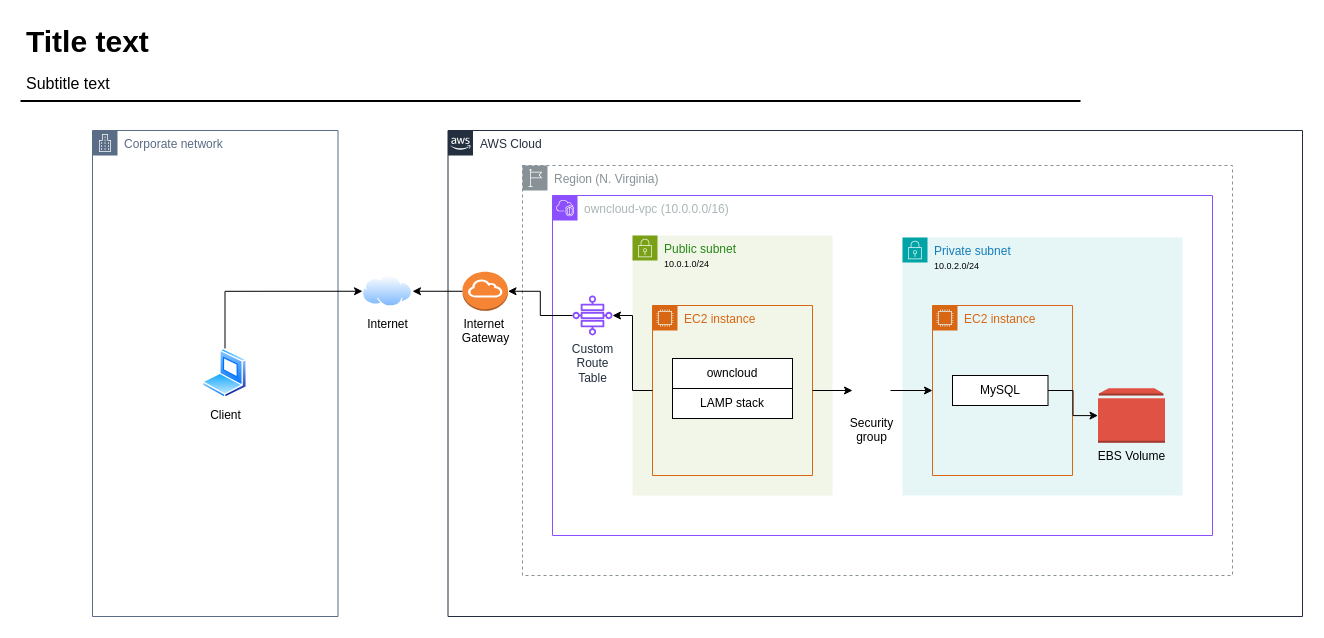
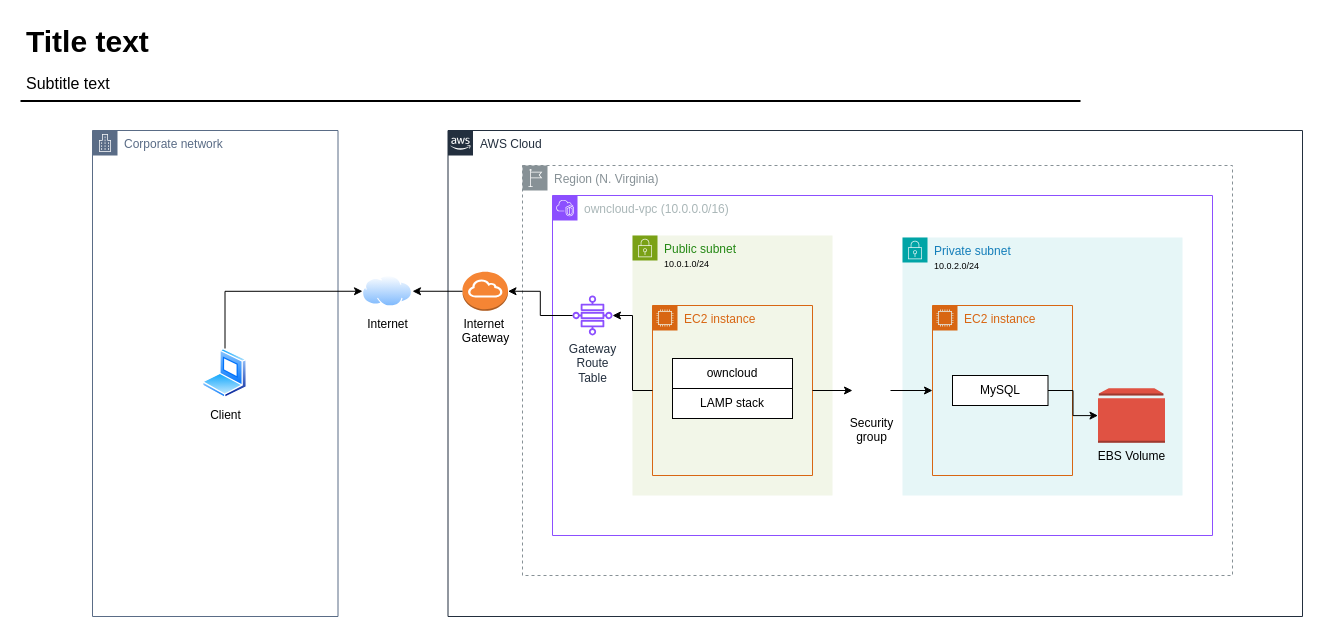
  <mxCell id="0" />
  <mxCell id="1" parent="0" />
  <mxCell id="2" value="Region (N. Virginia)" style="sketch=0;outlineConnect=0;gradientColor=none;html=1;whiteSpace=wrap;fontSize=12;fontStyle=0;shape=mxgraph.aws4.group;grIcon=mxgraph.aws4.group_region;strokeColor=#879196;fillColor=none;verticalAlign=top;align=left;spacingLeft=30;fontColor=#879196;dashed=1;" vertex="1" parent="1"><mxGeometry x="522" y="165" width="710" height="410" as="geometry" /></mxCell>
  <mxCell id="3" value="&lt;div&gt;Public subnet&lt;/div&gt;&lt;div&gt;&lt;font color=&quot;#000000&quot; style=&quot;font-size: 9px;&quot;&gt;10.0.1.0/24&lt;/font&gt;&lt;br&gt;&lt;/div&gt;" style="points=[[0,0],[0.25,0],[0.5,0],[0.75,0],[1,0],[1,0.25],[1,0.5],[1,0.75],[1,1],[0.75,1],[0.5,1],[0.25,1],[0,1],[0,0.75],[0,0.5],[0,0.25]];outlineConnect=0;gradientColor=none;html=1;whiteSpace=wrap;fontSize=12;fontStyle=0;container=1;pointerEvents=0;collapsible=0;recursiveResize=0;shape=mxgraph.aws4.group;grIcon=mxgraph.aws4.group_security_group;grStroke=0;strokeColor=#7AA116;fillColor=#F2F6E8;verticalAlign=top;align=left;spacingLeft=30;fontColor=#248814;dashed=0;" parent="1" vertex="1"><mxGeometry x="632" y="235" width="200" height="260" as="geometry" /></mxCell>
  <mxCell id="4" value="owncloud-vpc (10.0.0.0/16)" style="points=[[0,0],[0.25,0],[0.5,0],[0.75,0],[1,0],[1,0.25],[1,0.5],[1,0.75],[1,1],[0.75,1],[0.5,1],[0.25,1],[0,1],[0,0.75],[0,0.5],[0,0.25]];outlineConnect=0;gradientColor=none;html=1;whiteSpace=wrap;fontSize=12;fontStyle=0;container=1;pointerEvents=0;collapsible=0;recursiveResize=0;shape=mxgraph.aws4.group;grIcon=mxgraph.aws4.group_vpc2;strokeColor=#8C4FFF;fillColor=none;verticalAlign=top;align=left;spacingLeft=30;fontColor=#AAB7B8;dashed=0;" parent="1" vertex="1"><mxGeometry x="552" y="195" width="660" height="340" as="geometry" /></mxCell>
  <mxCell id="5" value="&lt;div&gt;Private subnet&lt;/div&gt;&lt;div&gt;&lt;font color=&quot;#000000&quot; style=&quot;font-size: 9px;&quot;&gt;10.0.2.0/24&lt;/font&gt;&lt;/div&gt;" style="points=[[0,0],[0.25,0],[0.5,0],[0.75,0],[1,0],[1,0.25],[1,0.5],[1,0.75],[1,1],[0.75,1],[0.5,1],[0.25,1],[0,1],[0,0.75],[0,0.5],[0,0.25]];outlineConnect=0;gradientColor=none;html=1;whiteSpace=wrap;fontSize=12;fontStyle=0;container=1;pointerEvents=0;collapsible=0;recursiveResize=0;shape=mxgraph.aws4.group;grIcon=mxgraph.aws4.group_security_group;grStroke=0;strokeColor=#00A4A6;fillColor=#E6F6F7;verticalAlign=top;align=left;spacingLeft=30;fontColor=#147EBA;dashed=0;" parent="4" vertex="1"><mxGeometry x="350" y="42" width="280" height="258" as="geometry" /></mxCell>
  <mxCell id="6" value="EC2 instance" style="points=[[0,0],[0.25,0],[0.5,0],[0.75,0],[1,0],[1,0.25],[1,0.5],[1,0.75],[1,1],[0.75,1],[0.5,1],[0.25,1],[0,1],[0,0.75],[0,0.5],[0,0.25]];outlineConnect=0;gradientColor=none;html=1;whiteSpace=wrap;fontSize=12;fontStyle=0;container=1;pointerEvents=0;collapsible=0;recursiveResize=0;shape=mxgraph.aws4.group;grIcon=mxgraph.aws4.group_ec2_instance_contents;strokeColor=#D86613;fillColor=none;verticalAlign=top;align=left;spacingLeft=30;fontColor=#D86613;dashed=0;" vertex="1" parent="5"><mxGeometry x="30" y="68" width="140" height="170" as="geometry" /></mxCell>
  <mxCell id="7" value="EC2 instance" style="points=[[0,0],[0.25,0],[0.5,0],[0.75,0],[1,0],[1,0.25],[1,0.5],[1,0.75],[1,1],[0.75,1],[0.5,1],[0.25,1],[0,1],[0,0.75],[0,0.5],[0,0.25]];outlineConnect=0;gradientColor=none;html=1;whiteSpace=wrap;fontSize=12;fontStyle=0;container=1;pointerEvents=0;collapsible=0;recursiveResize=0;shape=mxgraph.aws4.group;grIcon=mxgraph.aws4.group_ec2_instance_contents;strokeColor=#D86613;fillColor=none;verticalAlign=top;align=left;spacingLeft=30;fontColor=#D86613;dashed=0;" parent="4" vertex="1"><mxGeometry x="100" y="110" width="160" height="170" as="geometry" /></mxCell>
  <mxCell id="8" value="AWS Cloud" style="points=[[0,0],[0.25,0],[0.5,0],[0.75,0],[1,0],[1,0.25],[1,0.5],[1,0.75],[1,1],[0.75,1],[0.5,1],[0.25,1],[0,1],[0,0.75],[0,0.5],[0,0.25]];outlineConnect=0;gradientColor=none;html=1;whiteSpace=wrap;fontSize=12;fontStyle=0;shape=mxgraph.aws4.group;grIcon=mxgraph.aws4.group_aws_cloud_alt;strokeColor=#232F3E;fillColor=none;verticalAlign=top;align=left;spacingLeft=30;fontColor=#232F3E;dashed=0;container=1;pointerEvents=0;collapsible=0;recursiveResize=0;" parent="1" vertex="1"><mxGeometry x="447.5" y="130" width="854.5" height="486" as="geometry" /></mxCell>
  <mxCell id="9" value="&lt;div&gt;Internet&amp;nbsp;&lt;/div&gt;&lt;div&gt;Gateway&lt;/div&gt;" style="outlineConnect=0;dashed=0;verticalLabelPosition=bottom;verticalAlign=top;align=center;html=1;shape=mxgraph.aws3.internet_gateway;fillColor=#F58534;gradientColor=none;" parent="8" vertex="1"><mxGeometry x="14.5" y="141.25" width="45.5" height="39" as="geometry" /></mxCell>
  <mxCell id="10" style="edgeStyle=orthogonalEdgeStyle;rounded=0;orthogonalLoop=1;jettySize=auto;html=1;" edge="1" parent="8" source="11" target="12"><mxGeometry relative="1" as="geometry" /></mxCell>
  <mxCell id="11" value="MySQL" style="rounded=0;whiteSpace=wrap;html=1;" vertex="1" parent="8"><mxGeometry x="504.5" y="245" width="95.5" height="30" as="geometry" /></mxCell>
  <mxCell id="12" value="EBS Volume" style="outlineConnect=0;dashed=0;verticalLabelPosition=bottom;verticalAlign=top;align=center;html=1;shape=mxgraph.aws3.volume;fillColor=#E05243;gradientColor=none;" vertex="1" parent="8"><mxGeometry x="650" y="257.75" width="67" height="54.5" as="geometry" /></mxCell>
  <mxCell id="13" value="&lt;div&gt;Security&lt;/div&gt;&lt;div&gt;group&lt;br&gt;&lt;/div&gt;" style="shape=image;html=1;verticalAlign=top;verticalLabelPosition=bottom;labelBackgroundColor=#ffffff;imageAspect=0;aspect=fixed;image=https://cdn4.iconfinder.com/data/icons/ios-web-user-interface-multi-circle-flat-vol-6/512/folder_block_secure_locked_security_group_lock-128.png" vertex="1" parent="8"><mxGeometry x="404.5" y="241" width="38" height="38" as="geometry" /></mxCell>
  <mxCell id="14" value="Corporate network" style="points=[[0,0],[0.25,0],[0.5,0],[0.75,0],[1,0],[1,0.25],[1,0.5],[1,0.75],[1,1],[0.75,1],[0.5,1],[0.25,1],[0,1],[0,0.75],[0,0.5],[0,0.25]];outlineConnect=0;gradientColor=none;html=1;whiteSpace=wrap;fontSize=12;fontStyle=0;shape=mxgraph.aws4.group;grIcon=mxgraph.aws4.group_corporate_data_center;strokeColor=#5A6C86;fillColor=none;verticalAlign=top;align=left;spacingLeft=30;fontColor=#5A6C86;dashed=0;container=1;pointerEvents=0;collapsible=0;recursiveResize=0;" parent="1" vertex="1"><mxGeometry x="92" y="130" width="245.5" height="486" as="geometry" /></mxCell>
  <mxCell id="15" value="Client" style="image;aspect=fixed;perimeter=ellipsePerimeter;html=1;align=center;shadow=0;dashed=0;spacingTop=3;image=img/lib/active_directory/laptop_client.svg;" parent="14" vertex="1"><mxGeometry x="110" y="218" width="45" height="50" as="geometry" /></mxCell>
  <mxCell id="16" value="Title text" style="text;html=1;resizable=0;points=[];autosize=1;align=left;verticalAlign=top;spacingTop=-4;fontSize=30;fontStyle=1" parent="1" vertex="1"><mxGeometry x="24" y="20.5" width="130" height="40" as="geometry" /></mxCell>
  <mxCell id="17" value="Subtitle text&lt;br style=&quot;font-size: 16px&quot;&gt;" style="text;html=1;resizable=0;points=[];autosize=1;align=left;verticalAlign=top;spacingTop=-4;fontSize=16" parent="1" vertex="1"><mxGeometry x="24" y="70.5" width="100" height="20" as="geometry" /></mxCell>
  <mxCell id="18" value="" style="line;strokeWidth=2;html=1;fontSize=14;" parent="1" vertex="1"><mxGeometry x="20" y="95.5" width="1060" height="10" as="geometry" /></mxCell>
  <mxCell id="19" value="&lt;div&gt;Internet&lt;/div&gt;" style="image;aspect=fixed;perimeter=ellipsePerimeter;html=1;align=center;shadow=0;dashed=0;spacingTop=3;image=img/lib/active_directory/internet_cloud.svg;" parent="1" vertex="1"><mxGeometry x="362" y="275" width="50" height="31.5" as="geometry" /></mxCell>
  <mxCell id="20" style="edgeStyle=orthogonalEdgeStyle;rounded=0;orthogonalLoop=1;jettySize=auto;html=1;exitX=0.5;exitY=0;exitDx=0;exitDy=0;entryX=0;entryY=0.5;entryDx=0;entryDy=0;" parent="1" source="15" target="19" edge="1"><mxGeometry relative="1" as="geometry" /></mxCell>
- <mxCell id="21" value="&lt;div&gt;Custom &lt;br&gt;&lt;/div&gt;&lt;div&gt;Route&lt;/div&gt;&lt;div&gt;Table&lt;br&gt;&lt;/div&gt;" style="sketch=0;outlineConnect=0;fontColor=#232F3E;gradientColor=none;fillColor=#8C4FFF;strokeColor=none;dashed=0;verticalLabelPosition=bottom;verticalAlign=top;align=center;html=1;fontSize=12;fontStyle=0;aspect=fixed;pointerEvents=1;shape=mxgraph.aws4.cloud_wan_transit_gateway_route_table_attachment;" vertex="1" parent="1"><mxGeometry x="572" y="295" width="40" height="40" as="geometry" /></mxCell>
+ <mxCell id="21" value="&lt;div&gt;Gateway &lt;br&gt;&lt;/div&gt;&lt;div&gt;Route&lt;/div&gt;&lt;div&gt;Table&lt;br&gt;&lt;/div&gt;" style="sketch=0;outlineConnect=0;fontColor=#232F3E;gradientColor=none;fillColor=#8C4FFF;strokeColor=none;dashed=0;verticalLabelPosition=bottom;verticalAlign=top;align=center;html=1;fontSize=12;fontStyle=0;aspect=fixed;pointerEvents=1;shape=mxgraph.aws4.cloud_wan_transit_gateway_route_table_attachment;" vertex="1" parent="1"><mxGeometry x="572" y="295" width="40" height="40" as="geometry" /></mxCell>
  <mxCell id="22" value="owncloud" style="rounded=0;whiteSpace=wrap;html=1;" vertex="1" parent="1"><mxGeometry x="672" y="358" width="120" height="30" as="geometry" /></mxCell>
  <mxCell id="23" value="LAMP stack" style="rounded=0;whiteSpace=wrap;html=1;" vertex="1" parent="1"><mxGeometry x="672" y="388" width="120" height="30" as="geometry" /></mxCell>
  <mxCell id="24" style="edgeStyle=orthogonalEdgeStyle;rounded=0;orthogonalLoop=1;jettySize=auto;html=1;" edge="1" parent="1" source="7" target="21"><mxGeometry relative="1" as="geometry" /></mxCell>
  <mxCell id="25" style="edgeStyle=orthogonalEdgeStyle;rounded=0;orthogonalLoop=1;jettySize=auto;html=1;entryX=1;entryY=0.5;entryDx=0;entryDy=0;entryPerimeter=0;" edge="1" parent="1" source="21" target="9"><mxGeometry relative="1" as="geometry" /></mxCell>
  <mxCell id="26" style="edgeStyle=orthogonalEdgeStyle;rounded=0;orthogonalLoop=1;jettySize=auto;html=1;entryX=1;entryY=0.5;entryDx=0;entryDy=0;" edge="1" parent="1" source="9" target="19"><mxGeometry relative="1" as="geometry" /></mxCell>
  <mxCell id="27" style="edgeStyle=orthogonalEdgeStyle;rounded=0;orthogonalLoop=1;jettySize=auto;html=1;" edge="1" parent="1" source="7" target="13"><mxGeometry relative="1" as="geometry" /></mxCell>
  <mxCell id="28" style="edgeStyle=orthogonalEdgeStyle;rounded=0;orthogonalLoop=1;jettySize=auto;html=1;" edge="1" parent="1" source="13" target="6"><mxGeometry relative="1" as="geometry" /></mxCell>
